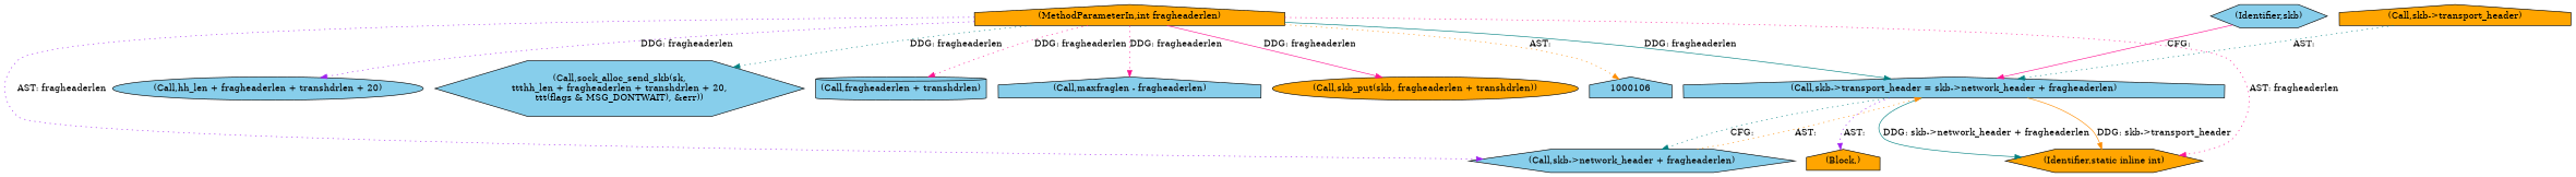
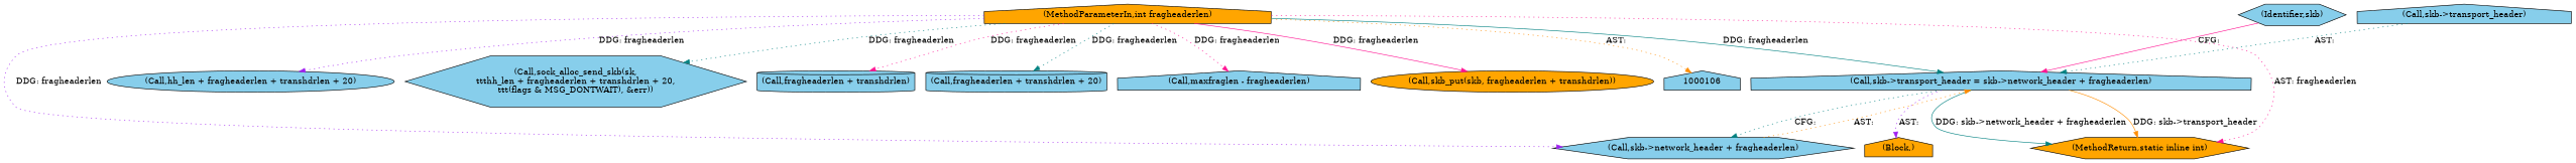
  digraph {
    node [fillcolor=skyblue shape=house style=filled]
    edge [color=teal style=dotted]
    n1 [label="(Call,skb->transport_header = skb->network_header + fragheaderlen)"]
    n2 [fillcolor=orange label="(Block,)"]
    n3 [label="(Call,skb->network_header + fragheaderlen)" shape=hexagon]
-   n4 [fillcolor=orange label="(Identifier,static inline int)" shape=hexagon]
+   n4 [fillcolor=orange label="(MethodReturn,static inline int)" shape=hexagon]
    n5 [fillcolor=orange label="(MethodParameterIn,int fragheaderlen)"]
    n6 [label="(Call,hh_len + fragheaderlen + transhdrlen + 20)" shape=ellipse]
    n7 [label="(Call,sock_alloc_send_skb(sk,\n\t\t\thh_len + fragheaderlen + transhdrlen + 20,\n\t\t\t(flags & MSG_DONTWAIT), &err))" shape=hexagon]
    n8 [label="(Call,fragheaderlen + transhdrlen)" shape=cylinder]
+   n9 [label="(Call,fragheaderlen + transhdrlen + 20)" shape=cylinder]
    n10 [label="(Call,maxfraglen - fragheaderlen)"]
    n11 [fillcolor=orange label="(Call,skb_put(skb, fragheaderlen + transhdrlen))" shape=ellipse]
    1000106
    n13 [label="(Identifier,skb)" shape=hexagon]
-   n14 [fillcolor=orange label="(Call,skb->transport_header)"]
+   n14 [label="(Call,skb->transport_header)"]
    n1 -> n2 [color=purple label="AST: "]
    n1 -> n3 [label="CFG: "]
    n1 -> n4 [label="DDG: skb->network_header + fragheaderlen" style=solid]
    n1 -> n4 [color=darkorange label="DDG: skb->transport_header" style=solid]
    n3 -> n1 [color=darkorange label="AST: "]
    n5 -> n1 [label="DDG: fragheaderlen" style=solid]
-   n5 -> n3 [color=purple label="AST: fragheaderlen"]
+   n5 -> n3 [color=purple label="DDG: fragheaderlen"]
    n5 -> n4 [color=deeppink label="AST: fragheaderlen"]
    n5 -> n6 [color=purple label="DDG: fragheaderlen"]
    n5 -> n7 [label="DDG: fragheaderlen"]
    n5 -> n8 [color=deeppink label="DDG: fragheaderlen"]
+   n5 -> n9 [label="DDG: fragheaderlen"]
    n5 -> n10 [color=deeppink label="DDG: fragheaderlen"]
    n5 -> n11 [color=deeppink label="DDG: fragheaderlen" style=solid]
    n5 -> 1000106 [color=darkorange label="AST: "]
    n13 -> n1 [color=deeppink label="CFG: " style=solid]
    n14 -> n1 [label="AST: "]
  }
